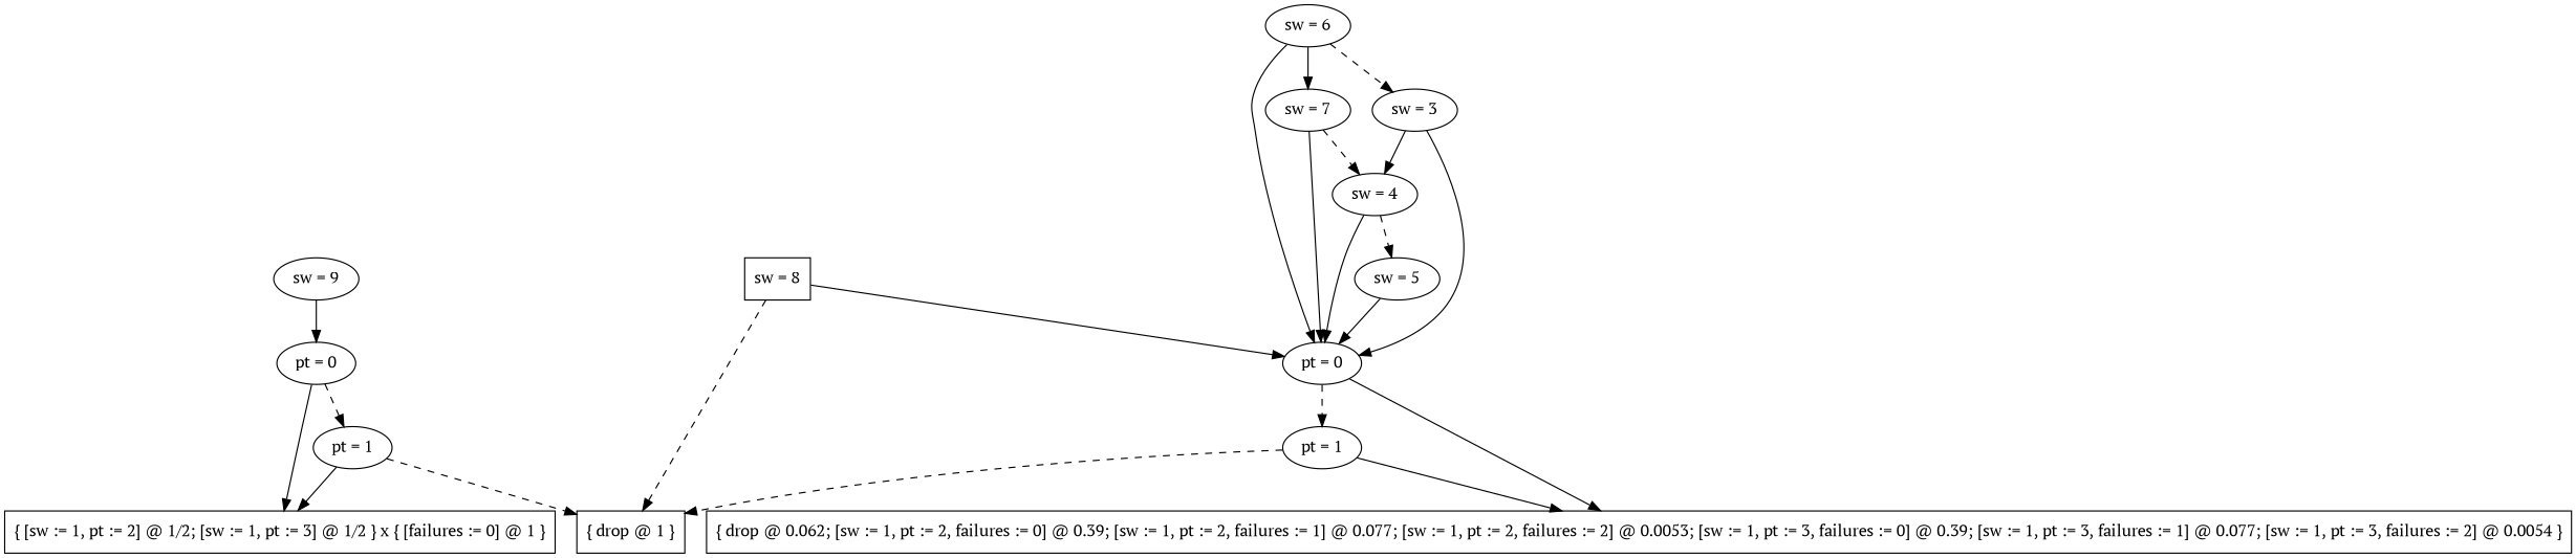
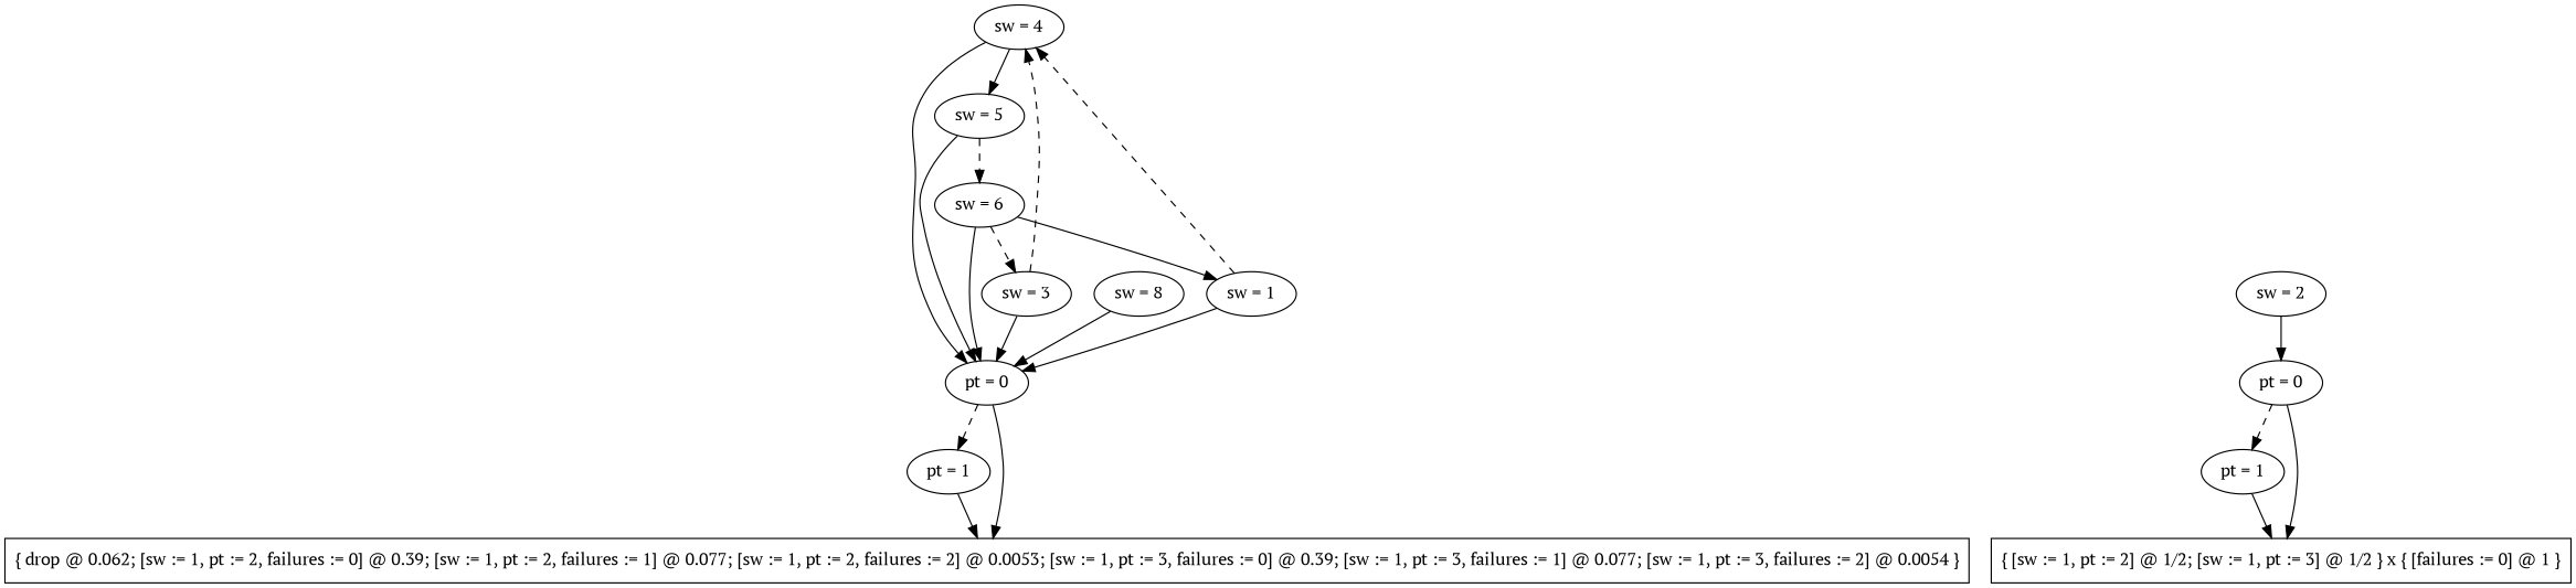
  digraph {
    fontname="PT Serif"
    node [fontname="PT Serif"]
    edge [fontname="PT Serif"]
    n1 [label="sw = 4"]
    n2 [label="pt = 1"]
    n3 [label="pt = 1"]
    n4 [label="sw = 5"]
    n5 [label="sw = 3"]
-   n6 [label="sw = 9"]
-   n7 [label="sw = 7"]
-   n8 [label="sw = 8" shape=box]
+   n6 [label="sw = 2"]
+   n7 [label="sw = 1"]
+   n8 [label="sw = 8"]
    n9 [label="sw = 6"]
    n10 [label="pt = 0"]
    n11 [label="pt = 0"]
    n12 [label="{ [sw := 1, pt := 2] @ 1/2; [sw := 1, pt := 3] @ 1/2 } x { [failures := 0] @ 1 }" shape=box]
-   n13 [label="{ drop @ 1 }" shape=box]
    n14 [label="{ drop @ 0.062; [sw := 1, pt := 2, failures := 0] @ 0.39; [sw := 1, pt := 2, failures := 1] @ 0.077; [sw := 1, pt := 2, failures := 2] @ 0.0053; [sw := 1, pt := 3, failures := 0] @ 0.39; [sw := 1, pt := 3, failures := 1] @ 0.077; [sw := 1, pt := 3, failures := 2] @ 0.0054 }" shape=box]
    subgraph sub_1 {
      rank=same
      n1
    }
    subgraph sub_2 {
      rank=same
      n2
      n3
    }
    subgraph sub_3 {
      rank=same
      n4
    }
    subgraph sub_4 {
      rank=same
      n5
    }
    subgraph sub_5 {
      rank=same
      n6
    }
    subgraph sub_6 {
      rank=same
      n7
    }
    subgraph sub_7 {
      rank=same
      n8
    }
    subgraph sub_8 {
      rank=same
      n9
    }
    subgraph sub_9 {
      rank=same
      n10
      n11
    }
-   n1 -> n4 [style=dashed]
+   n1 -> n4 [style=solid]
    n1 -> n11
    n2 -> n12
-   n2 -> n13 [style=dashed]
-   n3 -> n13 [style=dashed]
    n3 -> n14
+   n4 -> n9 [style=dashed]
    n4 -> n11
-   n5 -> n1 [style=solid]
+   n5 -> n1 [style=dashed]
    n5 -> n11
    n6 -> n10
    n7 -> n1 [style=dashed]
    n7 -> n11
    n8 -> n11
-   n8 -> n13 [style=dashed]
    n9 -> n5 [style=dashed]
    n9 -> n7 [style=solid]
    n9 -> n11
    n10 -> n2 [style=dashed]
    n10 -> n12
    n11 -> n3 [style=dashed]
    n11 -> n14
  }
